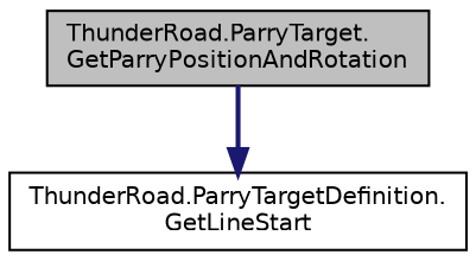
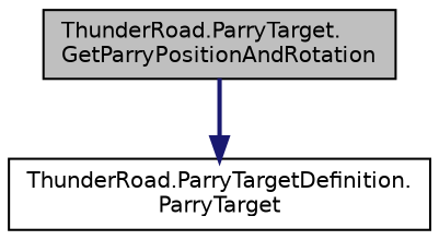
  digraph {
    rankdir=TB
    node [color=black fontname=Helvetica fontsize=10 shape=record style=filled]
    n1 [fillcolor=grey75 fontcolor=black height=0.2 label="ThunderRoad.ParryTarget.\lGetParryPositionAndRotation" width=0.4]
-   n2 [fillcolor=white height=0.2 label="ThunderRoad.ParryTargetDefinition.\lGetLineStart" width=0.4]
+   n2 [fillcolor=white height=0.2 label="ThunderRoad.ParryTargetDefinition.\lParryTarget" width=0.4]
    n1 -> n2 [color=midnightblue fontname=Helvetica fontsize=10 labelfontname=Helvetica labelfontsize=10 style=bold]
  }
